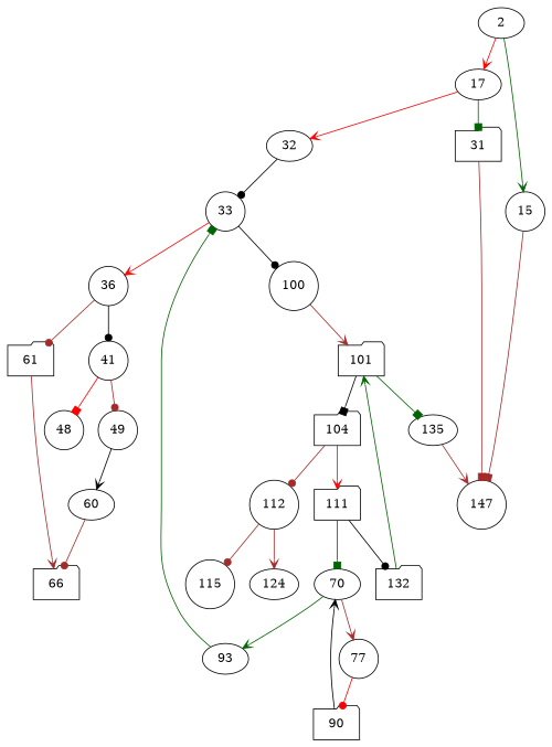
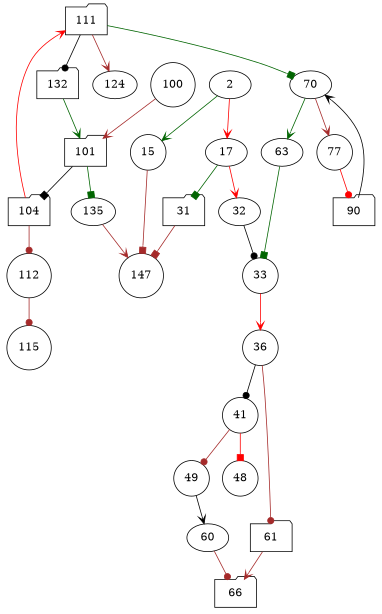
  strict digraph {
    node [shape=circle]
    edge [arrowhead=vee color=brown]
    2 [entry=true shape=ellipse]
    15
    17 [shape=ellipse]
    147
    32 [shape=ellipse]
    31 [shape=folder]
    33
    36
    100
    41
    61 [shape=folder]
    101 [shape=folder]
    48
    49
    66 [shape=folder]
    104 [shape=folder]
    135 [shape=ellipse]
    60 [shape=ellipse]
    70 [shape=ellipse]
    77
-   93 [shape=ellipse]
+   93 [shape=ellipse label=63]
    90 [shape=folder]
    111 [shape=folder]
    112
    132 [shape=folder]
    115
    124 [shape=ellipse]
    2 -> 15 [color=darkgreen cond=true]
    2 -> 17 [color=red cond=false]
    15 -> 147 [arrowhead=box]
    17 -> 32 [color=red cond=true]
    17 -> 31 [arrowhead=box color=darkgreen cond=false]
    32 -> 33 [arrowhead=dot color=black]
    31 -> 147 [arrowhead=box]
    33 -> 36 [color=red cond=true]
-   33 -> 100 [arrowhead=dot color=black cond=false]
    36 -> 41 [arrowhead=dot color=black cond=true]
    36 -> 61 [arrowhead=dot cond=false]
    100 -> 101
    41 -> 48 [arrowhead=box color=red cond=true]
    41 -> 49 [arrowhead=dot cond=false]
    61 -> 66
    101 -> 104 [arrowhead=box color=black cond=true]
    101 -> 135 [arrowhead=box color=darkgreen cond=false]
    49 -> 60 [color=black]
    104 -> 111 [color=red cond=true]
    104 -> 112 [arrowhead=dot cond=false]
    135 -> 147
    60 -> 66 [arrowhead=dot]
    70 -> 77 [cond=true]
    70 -> 93 [color=darkgreen cond=false]
    77 -> 90 [arrowhead=dot color=red]
    93 -> 33 [arrowhead=box color=darkgreen]
    90 -> 70 [color=black]
    111 -> 70 [arrowhead=box color=darkgreen]
    111 -> 132 [arrowhead=dot color=black]
    112 -> 115 [arrowhead=dot cond=true]
-   112 -> 124 [cond=false]
+   111 -> 124 [cond=false]
    132 -> 101 [color=darkgreen]
  }
